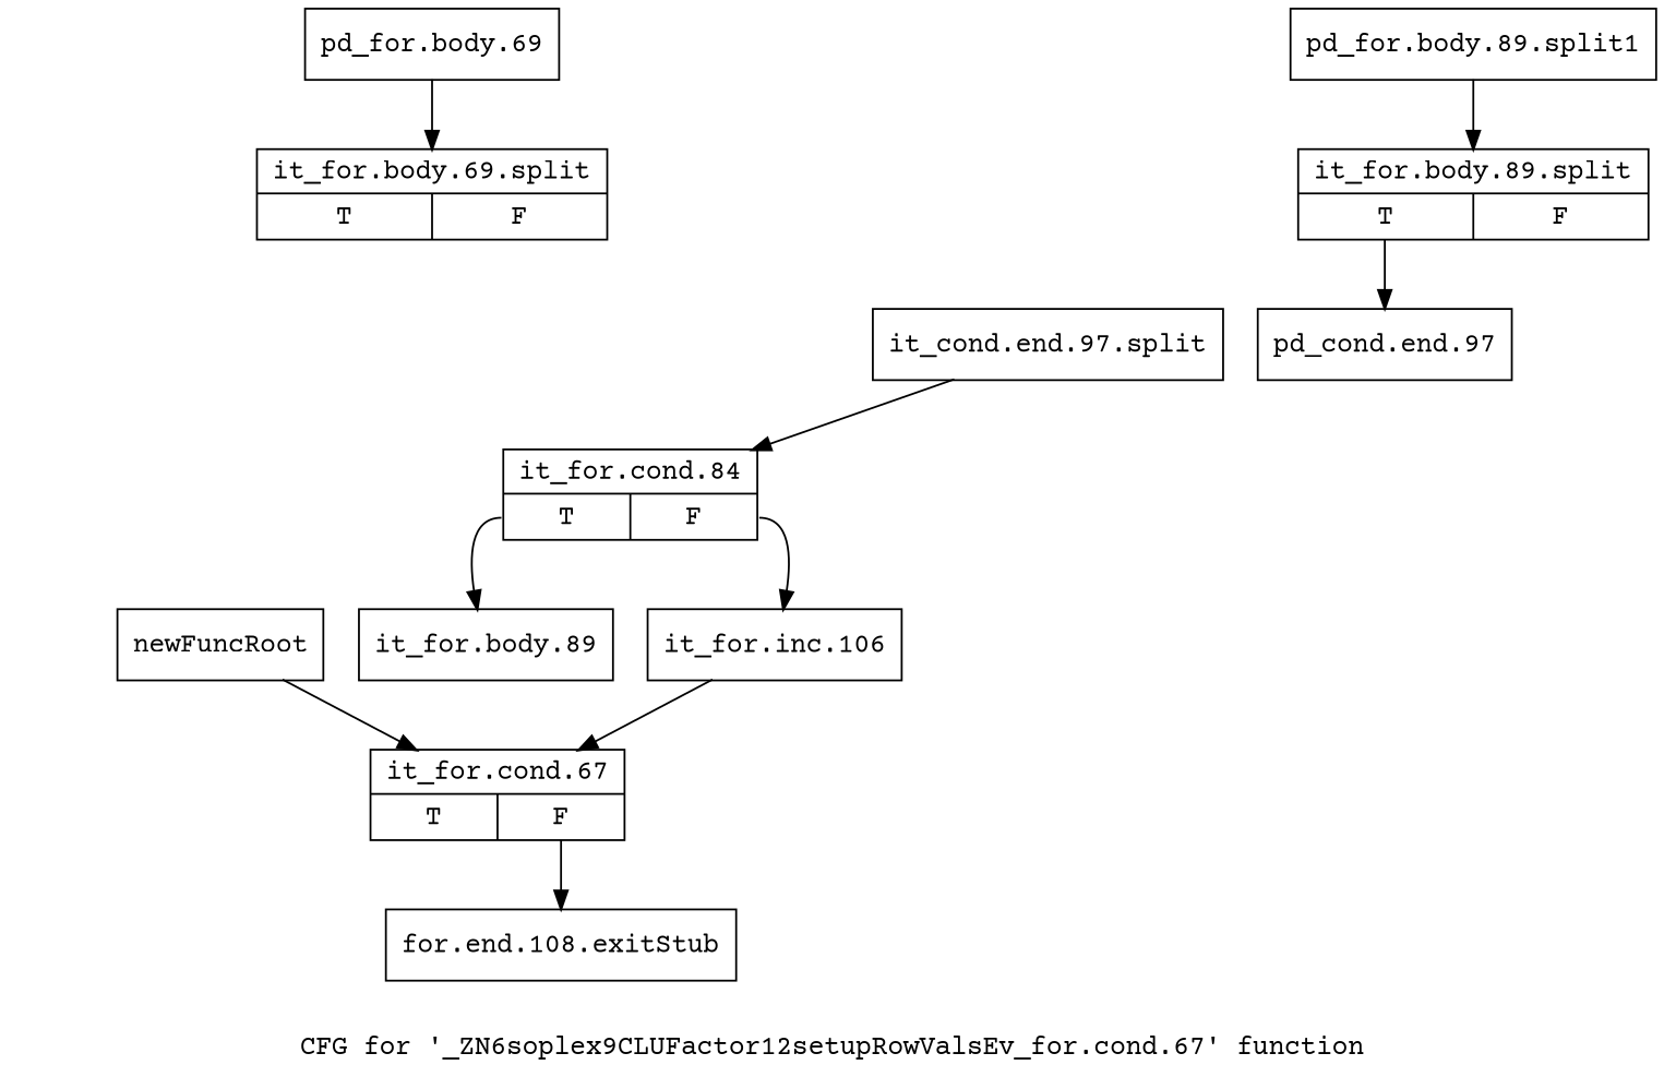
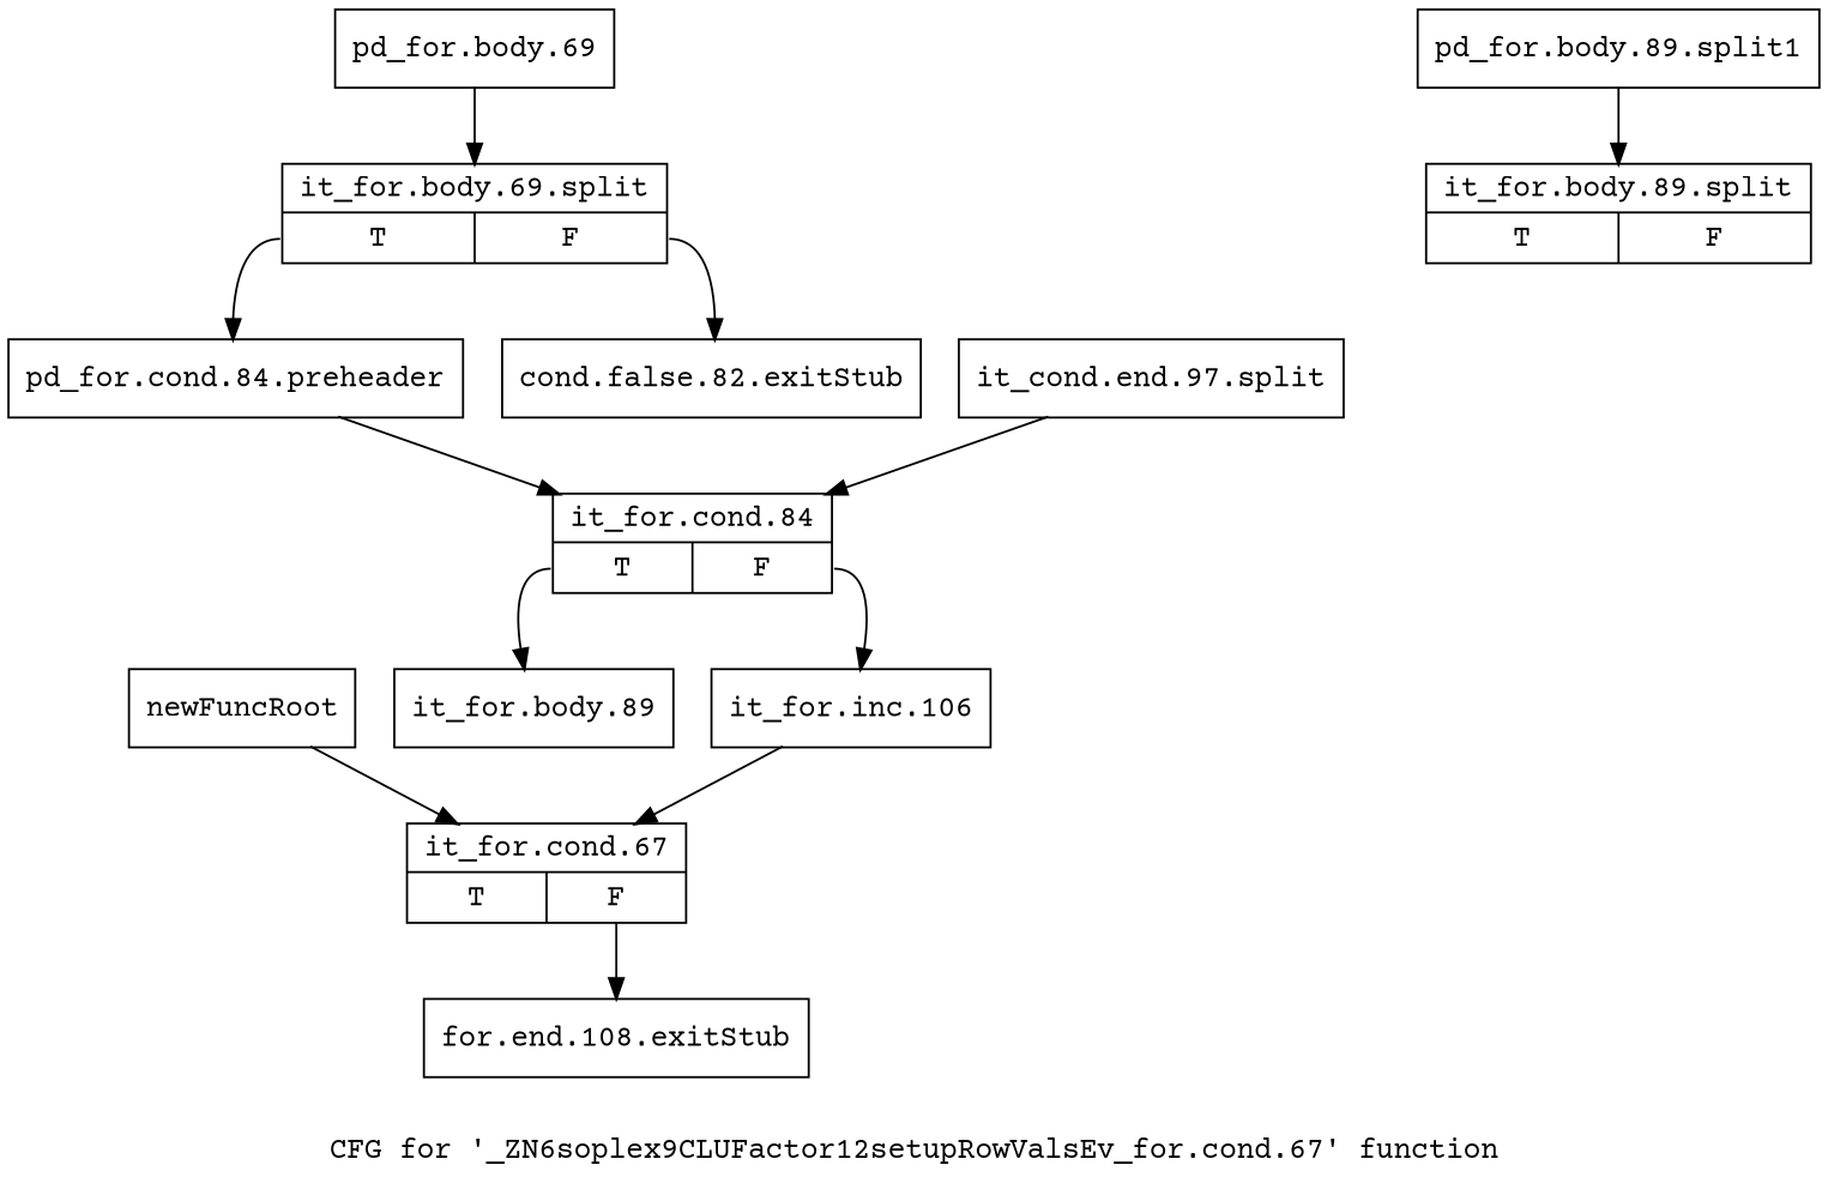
  digraph {
    fontname="Courier Prime"
    label="CFG for '_ZN6soplex9CLUFactor12setupRowValsEv_for.cond.67' function"
    node [fontname="Courier Prime" shape=record]
    edge [fontname="Courier Prime"]
    n1 [label="{newFuncRoot}"]
    n2 [label="{it_for.cond.67|{<s0>T|<s1>F}}"]
    n3 [label="{for.end.108.exitStub}"]
    n4 [label="{pd_for.body.69}"]
    n5 [label="{it_for.body.69.split|{<s0>T|<s1>F}}"]
+   n6 [label="{cond.false.82.exitStub}"]
+   n7 [label="{pd_for.cond.84.preheader}"]
    n8 [label="{it_for.cond.84|{<s0>T|<s1>F}}"]
    n9 [label="{it_for.body.89}"]
    n10 [label="{it_for.inc.106}"]
    n11 [label="{pd_for.body.89.split1}"]
    n12 [label="{it_for.body.89.split|{<s0>T|<s1>F}}"]
-   n13 [label="{pd_cond.end.97}"]
    n14 [label="{it_cond.end.97.split}"]
    n1 -> n2
    n2 -> n3 [tailport=s1]
    n4 -> n5
+   n5 -> n6 [tailport=s1]
+   n5 -> n7 [tailport=s0]
+   n7 -> n8
    n8 -> n9 [tailport=s0]
    n8 -> n10 [tailport=s1]
    n10 -> n2
    n11 -> n12
-   n12 -> n13 [tailport=s0]
    n14 -> n8
  }
